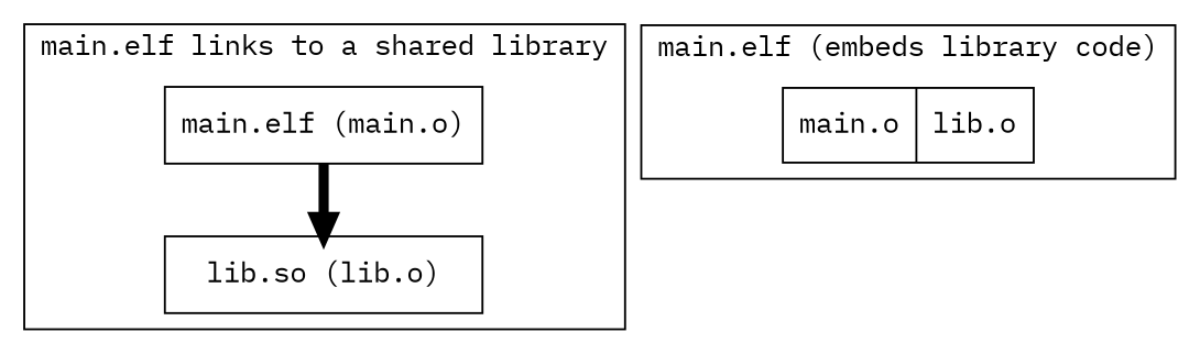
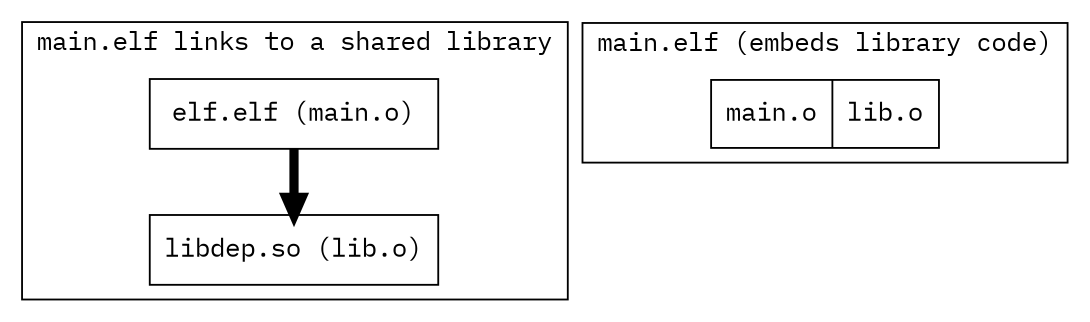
  digraph {
    fontname="IBM Plex Mono"
    node [shape=record fontname="IBM Plex Mono"]
-   n1 [label="main.elf (main.o)"]
-   n2 [label="lib.so (lib.o)"]
+   n1 [label="elf.elf (main.o)"]
+   n2 [label="libdep.so (lib.o)"]
    n3 [label="main.o|lib.o"]
    subgraph cluster_1 {
      label="main.elf links to a shared library"
      n1
      n2
    }
    subgraph cluster_2 {
      label="main.elf (embeds library code)"
      n3
    }
    n1 -> n2 [penwidth=5 fontname="IBM Plex Mono"]
  }
